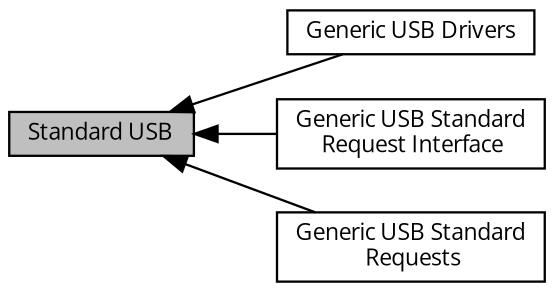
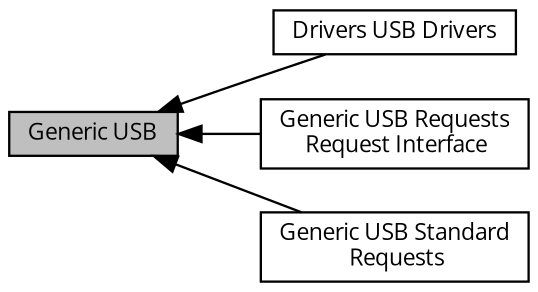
  digraph {
    fontname="Open Sans"
    rankdir=LR
    node [color=black fillcolor=white fontname="Open Sans" fontsize=10 shape=record style=filled]
    edge [dir=back fontname="Open Sans" fontsize=10 labelfontname=Helvetica labelfontsize=10 shape=plaintext style=solid]
-   n1 [height=0.2 label="Generic USB Drivers" width=0.4]
-   n2 [height=0.2 label="Generic USB Standard\l Request Interface" width=0.4]
+   n1 [height=0.2 label="Drivers USB Drivers" width=0.4]
+   n2 [height=0.2 label="Generic USB Requests\l Request Interface" width=0.4]
    n3 [height=0.2 label="Generic USB Standard\l Requests" width=0.4]
-   n4 [fillcolor=grey75 fontcolor=black height=0.2 label="Standard USB" width=0.4]
+   n4 [fillcolor=grey75 fontcolor=black height=0.2 label="Generic USB" width=0.4]
    n4 -> n1
    n4 -> n2
    n4 -> n3
  }
